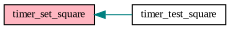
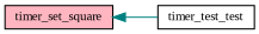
  digraph {
    rankdir=LR
    fontname="Liberation Serif"
    node [color=black fontname="Liberation Serif" fontsize=10 shape=record style=filled]
    n1 [fillcolor=lightpink fontcolor=black height=0.2 label=timer_set_square width=0.4]
-   n2 [fillcolor=white height=0.2 label=timer_test_square width=0.4]
+   n2 [fillcolor=white height=0.2 label=timer_test_test width=0.4]
    n1 -> n2 [color=teal dir=back fontname="Liberation Serif" fontsize=10 labelfontname=Helvetica labelfontsize=10 style=solid]
  }
